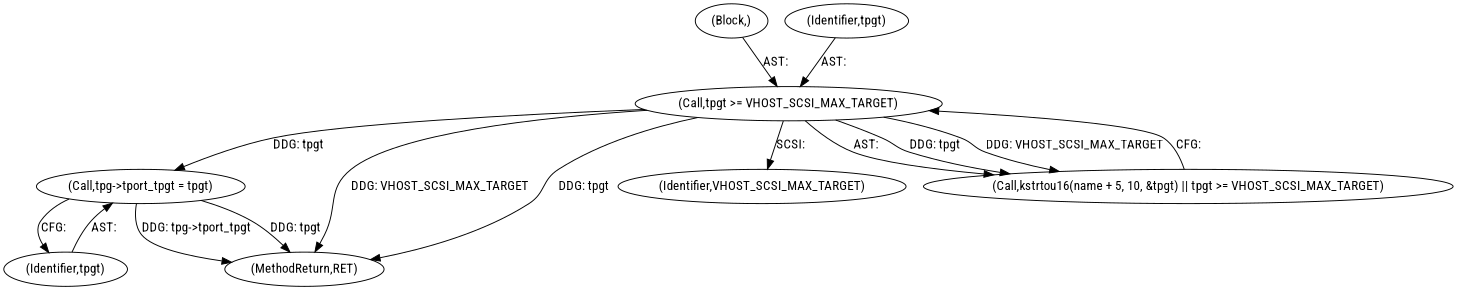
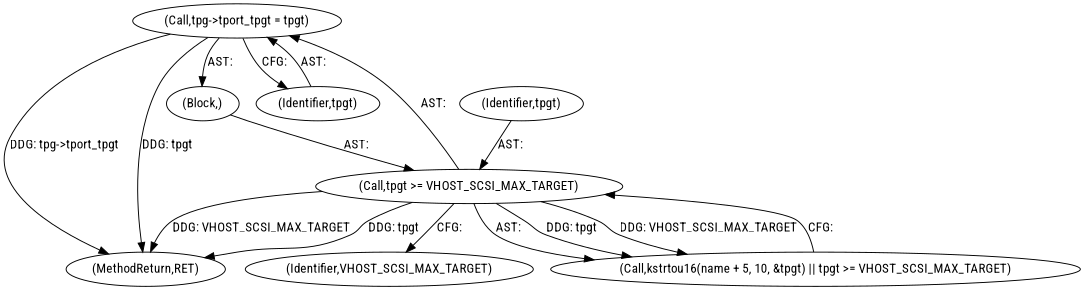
  digraph {
    fontname="Roboto Condensed"
    node [fontname="Roboto Condensed"]
    edge [fontname="Roboto Condensed"]
    n1 [label="(Call,tpg->tport_tpgt = tpgt)"]
    n2 [label="(MethodReturn,RET)"]
    n3 [label="(Block,)"]
    n4 [label="(Identifier,tpgt)"]
    n5 [label="(Call,tpgt >= VHOST_SCSI_MAX_TARGET)"]
    n6 [label="(Identifier,VHOST_SCSI_MAX_TARGET)"]
    n7 [label="(Call,kstrtou16(name + 5, 10, &tpgt) || tpgt >= VHOST_SCSI_MAX_TARGET)"]
    n8 [label="(Identifier,tpgt)"]
    n1 -> n2 [label="DDG: tpg->tport_tpgt"]
    n1 -> n2 [label="DDG: tpgt"]
+   n1 -> n3 [label="AST: "]
    n1 -> n4 [label="CFG: "]
    n3 -> n5 [label="AST: "]
    n4 -> n1 [label="AST: "]
-   n5 -> n1 [label="DDG: tpgt"]
+   n5 -> n1 [label="AST: "]
    n5 -> n2 [label="DDG: VHOST_SCSI_MAX_TARGET"]
    n5 -> n2 [label="DDG: tpgt"]
-   n5 -> n6 [label="SCSI: "]
+   n5 -> n6 [label="CFG: "]
    n5 -> n7 [label="AST: "]
    n5 -> n7 [label="DDG: tpgt"]
    n5 -> n7 [label="DDG: VHOST_SCSI_MAX_TARGET"]
    n7 -> n5 [label="CFG: "]
    n8 -> n5 [label="AST: "]
  }
